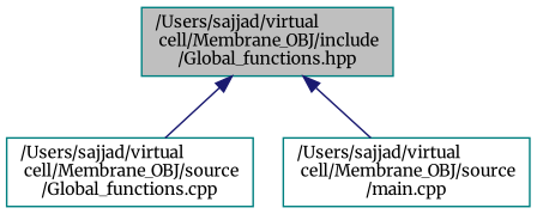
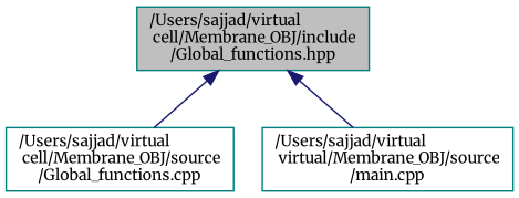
  digraph {
    fontname=Merriweather
    node [color=teal fillcolor=white fontname=Merriweather fontsize=10 shape=record style=filled]
    edge [color=midnightblue dir=back fontname=Merriweather fontsize=10 labelfontname=Helvetica labelfontsize=10 style=solid]
    n1 [fillcolor=grey75 fontcolor=black height=0.2 label="/Users/sajjad/virtual\l cell/Membrane_OBJ/include\l/Global_functions.hpp" width=0.4]
    n2 [height=0.2 label="/Users/sajjad/virtual\l cell/Membrane_OBJ/source\l/Global_functions.cpp" width=0.4]
-   n3 [height=0.2 label="/Users/sajjad/virtual\l cell/Membrane_OBJ/source\l/main.cpp" width=0.4]
+   n3 [height=0.2 label="/Users/sajjad/virtual\l virtual/Membrane_OBJ/source\l/main.cpp" width=0.4]
    n1 -> n2
    n1 -> n3
  }
